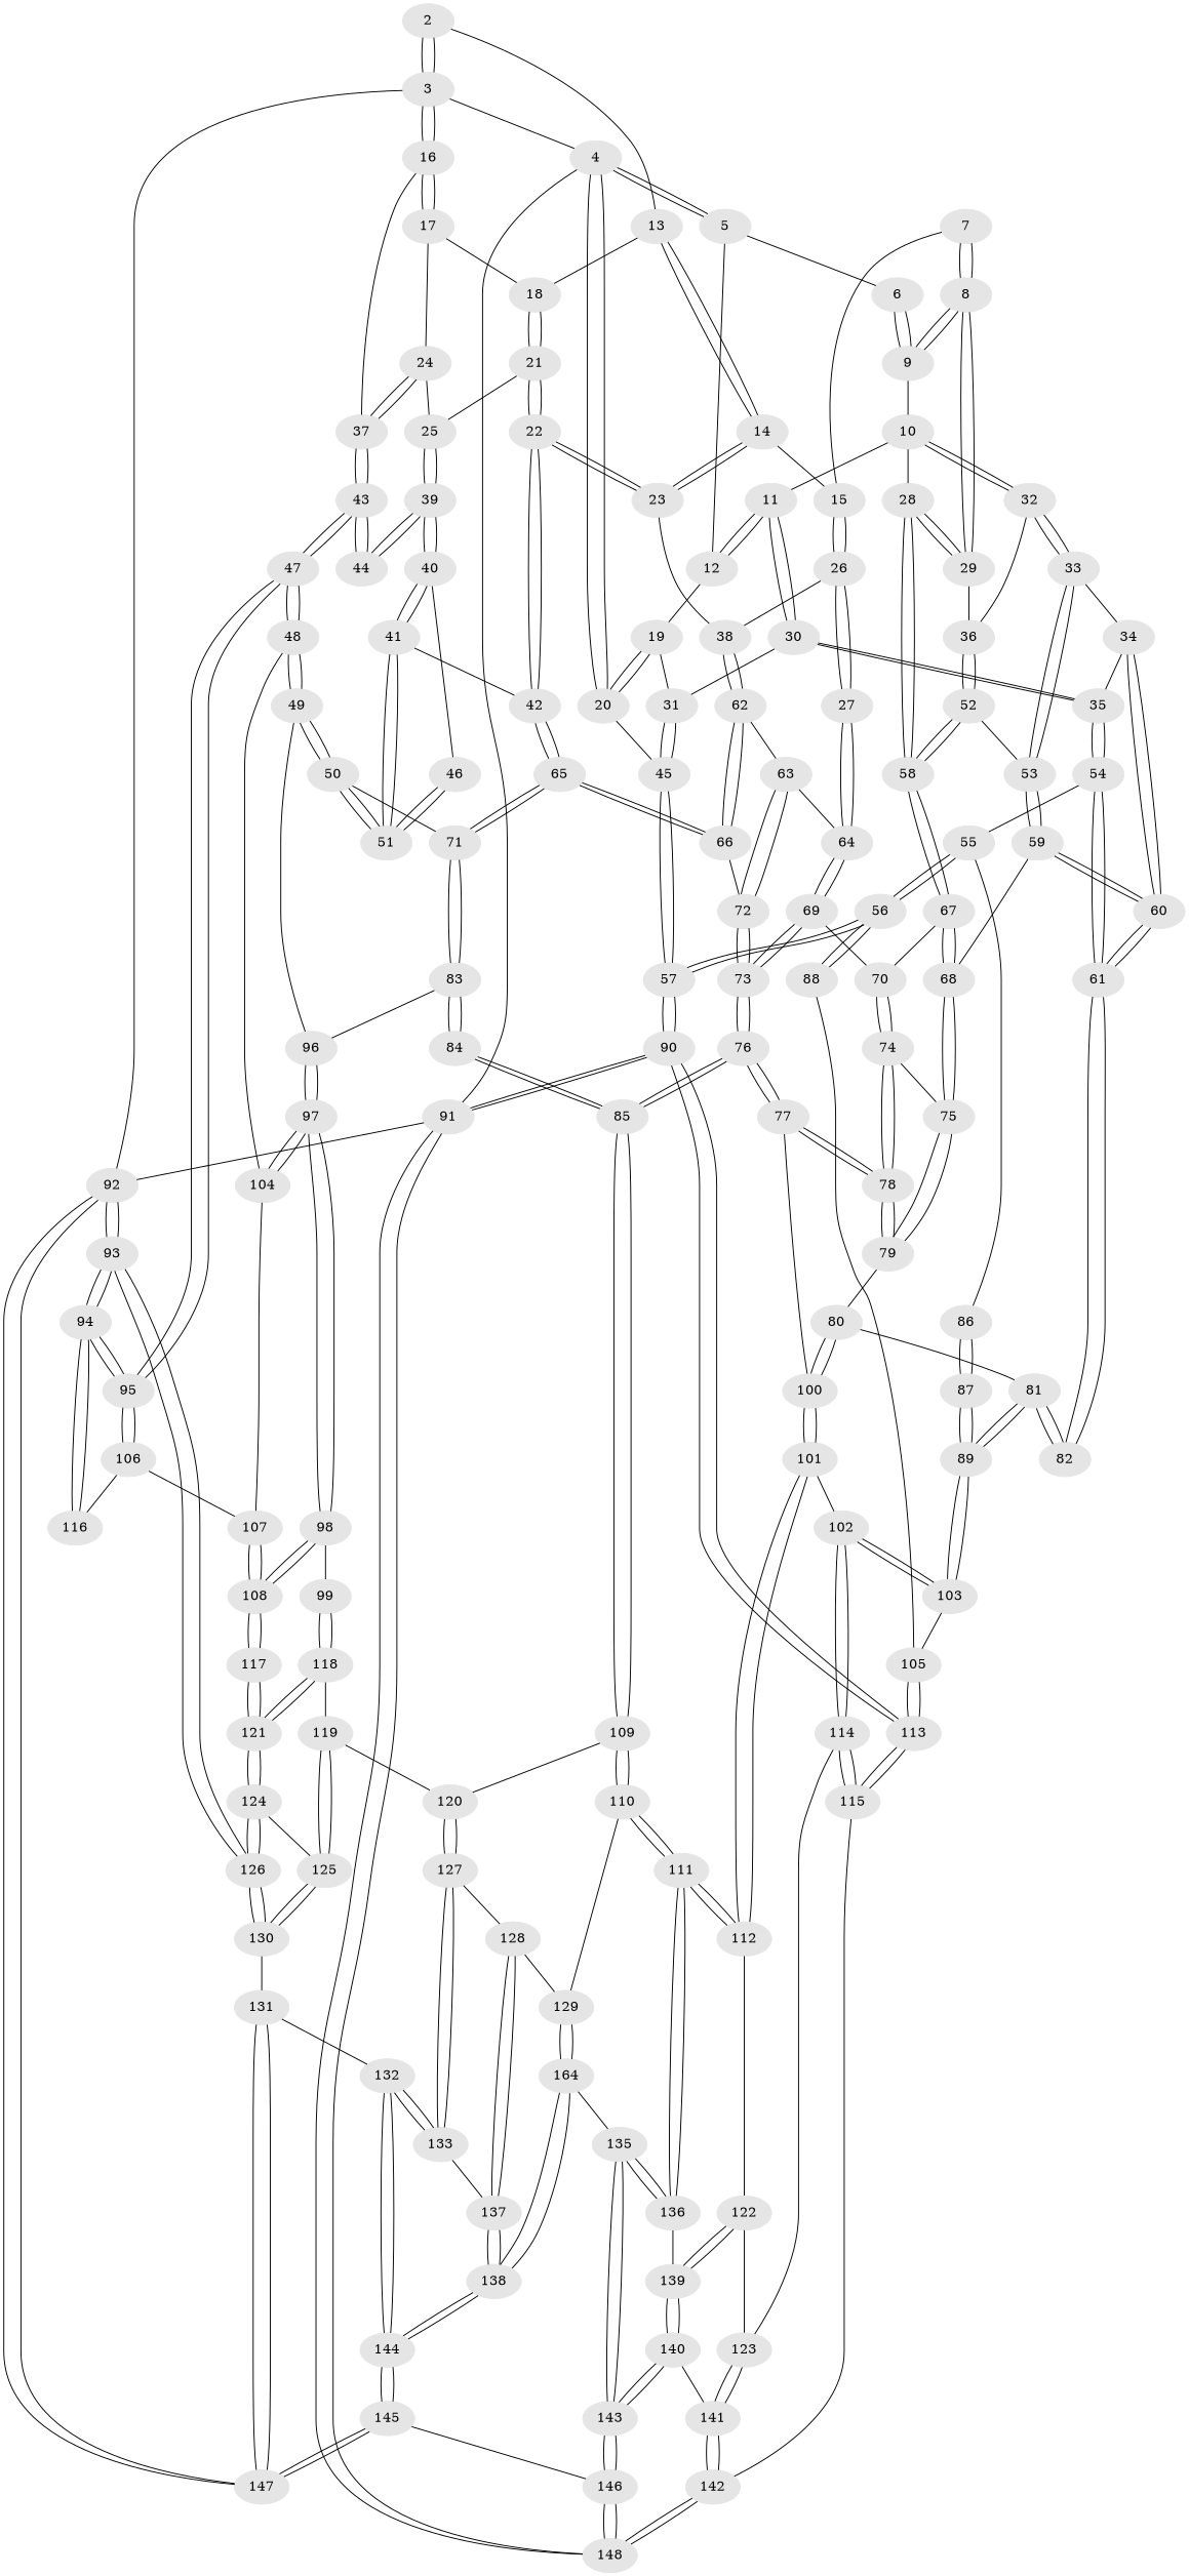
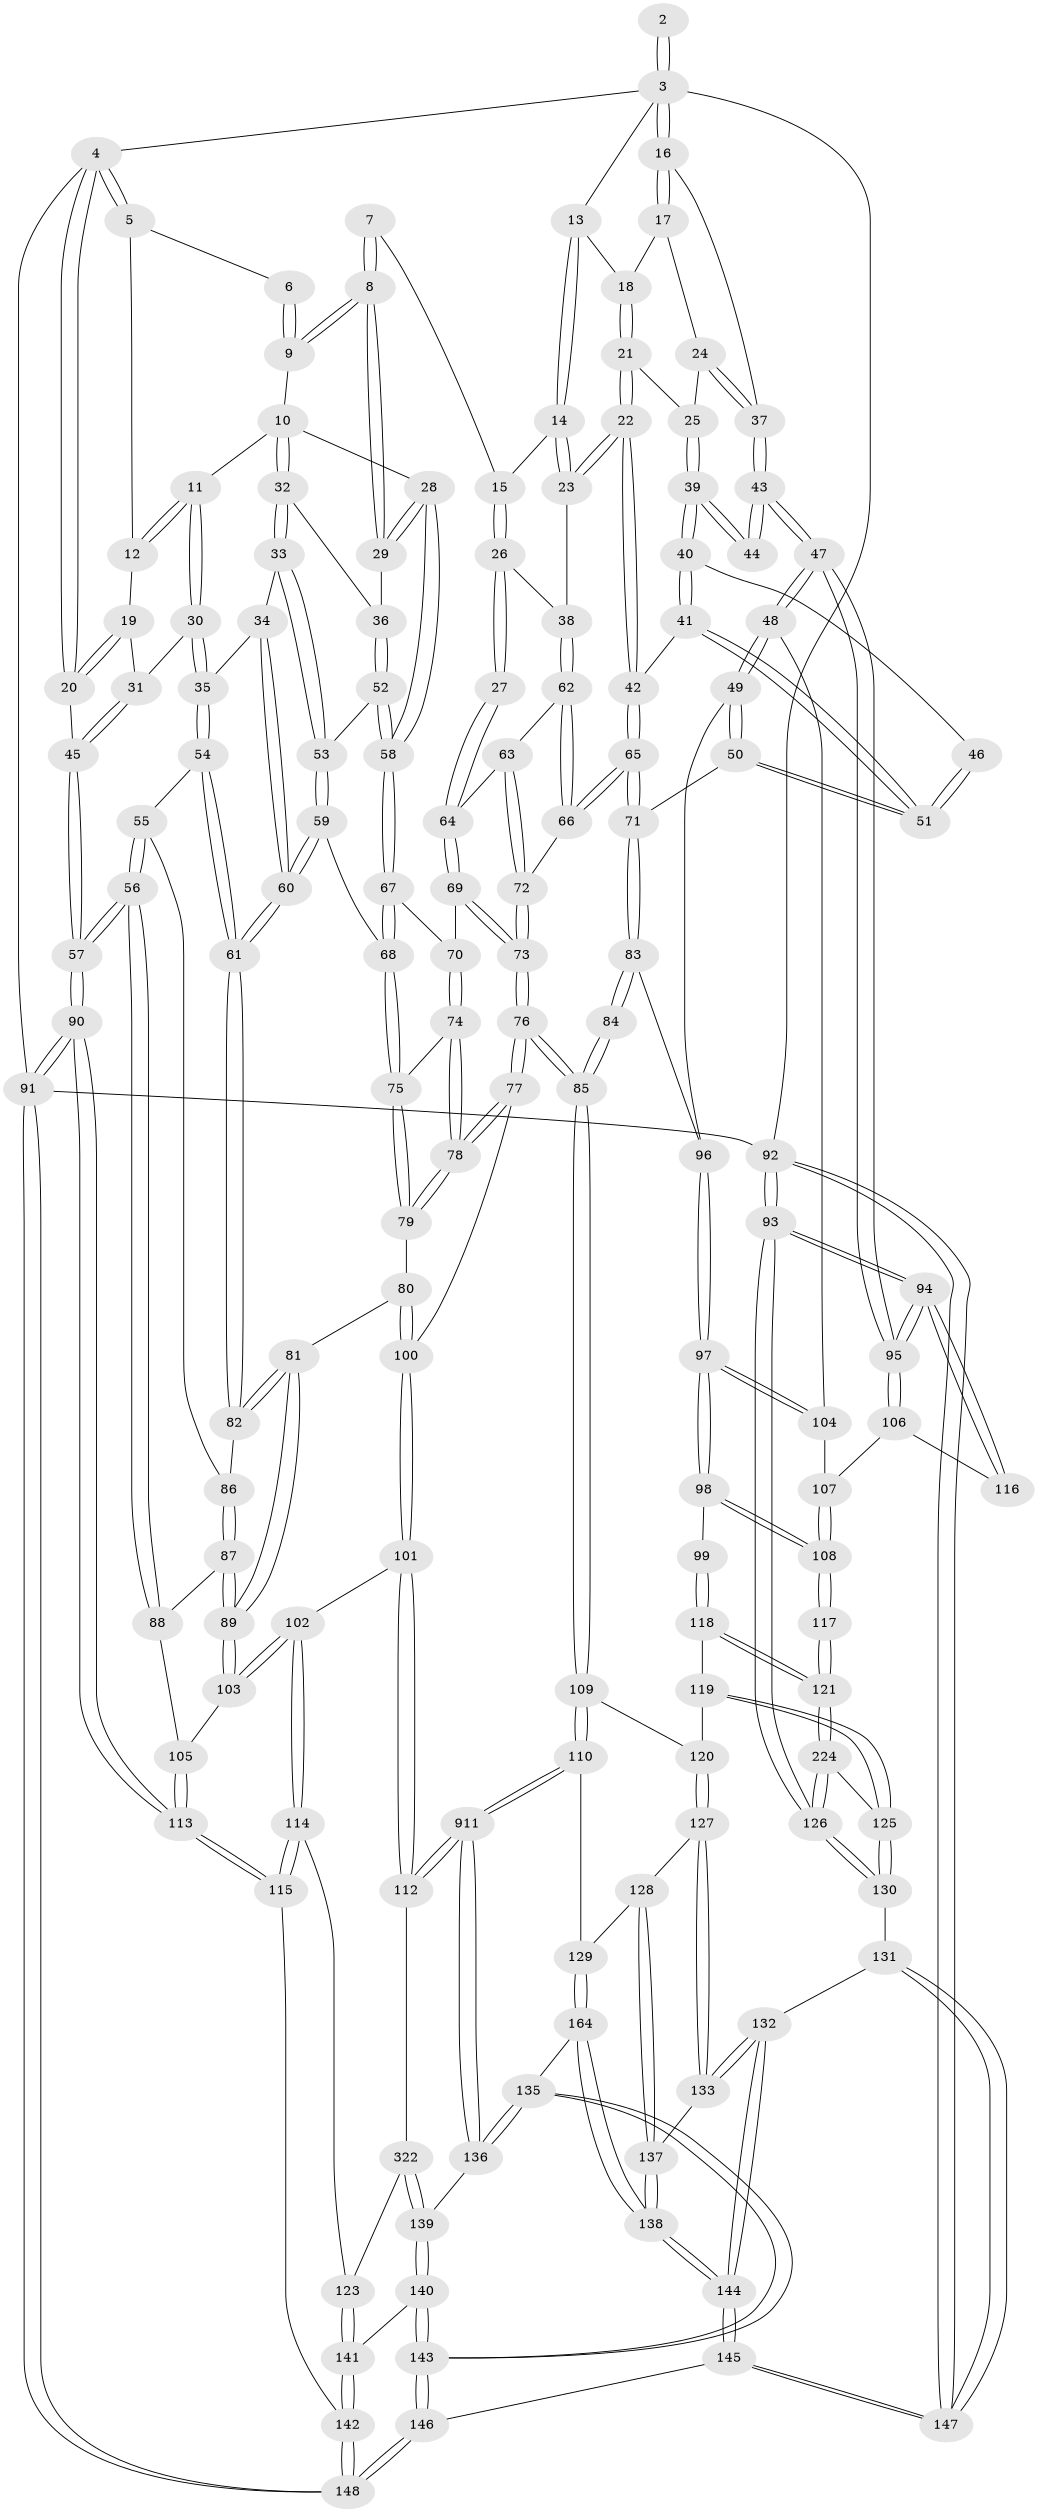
  graph {
    node [color=gray90 style=filled]
    2
    3
    13
    7
    8
    15
    4
    16
    92
    14
    18
    5
    20
    91
    17
    37
    93
    147
    6
    12
    45
    148
    9
    19
    10
    29
    26
    36
    11
    32
    28
    30
    33
    31
    35
    23
    21
    38
    27
    24
    43
    25
    22
    57
    42
    39
    65
    62
    40
    44
    64
    58
    69
    67
    52
    54
    34
    53
    60
    59
    61
    55
    47
    63
    66
    41
    46
    51
    71
    48
    95
    90
    49
    104
    106
    50
    96
    107
    97
    83
    68
    56
    86
    82
    88
    87
    105
    113
    70
    75
    72
    73
    74
    79
    76
    78
    84
    77
    85
    80
    100
    109
    101
    81
    89
    103
    99
    118
    110
    120
    115
    94
    126
    116
    130
    98
    108
    117
    121
    119
    102
    112
    114
-   122
+   122 [label=322]
    123
-   111
+   111 [label=911]
    129
    127
    136
    n130 [label=164]
    139
    142
    141
-   124
+   124 [label=224]
    125
    128
    133
    140
    131
    137
    138
    135
    132
    144
    145
    143
    146
    2 -- 3
    2 -- 3
-   2 -- 13
+   3 -- 13
    3 -- 4
    3 -- 16
    3 -- 16
    3 -- 92
    13 -- 14
    13 -- 14
    13 -- 18
    7 -- 8
    7 -- 8
    7 -- 15
    8 -- 9
    8 -- 9
    8 -- 29
    8 -- 29
    15 -- 26
    15 -- 26
    4 -- 5
    4 -- 5
    4 -- 20
    4 -- 20
    4 -- 91
    16 -- 17
    16 -- 17
    16 -- 37
    92 -- 93
    92 -- 93
    92 -- 147
    92 -- 147
    14 -- 15
    14 -- 23
    14 -- 23
    18 -- 21
    18 -- 21
    5 -- 6
    5 -- 12
    20 -- 45
    91 -- 92
    91 -- 148
    91 -- 148
    17 -- 18
    17 -- 24
    37 -- 43
    37 -- 43
    93 -- 94
    93 -- 94
    93 -- 126
    93 -- 126
    6 -- 9
    6 -- 9
    12 -- 19
    45 -- 57
    45 -- 57
    9 -- 10
    19 -- 20
    19 -- 20
    19 -- 31
    10 -- 11
    10 -- 32
    10 -- 32
    10 -- 28
    29 -- 36
    26 -- 38
    26 -- 27
    26 -- 27
    36 -- 52
    36 -- 52
    11 -- 12
    11 -- 12
    11 -- 30
    11 -- 30
    32 -- 36
    32 -- 33
    32 -- 33
    28 -- 29
    28 -- 29
    28 -- 58
    28 -- 58
    30 -- 31
    30 -- 35
    30 -- 35
    33 -- 34
    33 -- 53
    33 -- 53
    31 -- 45
    31 -- 45
    35 -- 54
    35 -- 54
    23 -- 38
    21 -- 25
    21 -- 22
    21 -- 22
    38 -- 62
    38 -- 62
    27 -- 64
    27 -- 64
    24 -- 37
    24 -- 37
    24 -- 25
    43 -- 44
    43 -- 44
    43 -- 47
    43 -- 47
    25 -- 39
    25 -- 39
    22 -- 23
    22 -- 23
    22 -- 42
    22 -- 42
    57 -- 90
    57 -- 90
    42 -- 65
    42 -- 65
    39 -- 40
    39 -- 40
    39 -- 44
    39 -- 44
    65 -- 66
    65 -- 66
    65 -- 71
    65 -- 71
    62 -- 63
    62 -- 66
    62 -- 66
    40 -- 41
    40 -- 41
    40 -- 46
    64 -- 69
    64 -- 69
    58 -- 67
    58 -- 67
    69 -- 70
    69 -- 73
    69 -- 73
    67 -- 68
    67 -- 68
    67 -- 70
    52 -- 58
    52 -- 58
    52 -- 53
    54 -- 61
    54 -- 61
    54 -- 55
    34 -- 35
    34 -- 60
    34 -- 60
    53 -- 59
    53 -- 59
    60 -- 61
    60 -- 61
    59 -- 60
    59 -- 60
    59 -- 68
    61 -- 82
    61 -- 82
    55 -- 56
    55 -- 56
    55 -- 86
    47 -- 48
    47 -- 48
    47 -- 95
    47 -- 95
    63 -- 64
    63 -- 72
    63 -- 72
    66 -- 72
    41 -- 42
    41 -- 51
    41 -- 51
    46 -- 51
    46 -- 51
    71 -- 83
    71 -- 83
    48 -- 49
    48 -- 49
    48 -- 104
    95 -- 106
    95 -- 106
    90 -- 91
    90 -- 91
    90 -- 113
    90 -- 113
    49 -- 50
    49 -- 50
    49 -- 96
    104 -- 107
    106 -- 107
    106 -- 116
    50 -- 51
    50 -- 51
    50 -- 71
    96 -- 97
    96 -- 97
    107 -- 108
    107 -- 108
    97 -- 104
    97 -- 104
    97 -- 98
    97 -- 98
    83 -- 96
    83 -- 84
    83 -- 84
    68 -- 75
    68 -- 75
    56 -- 57
    56 -- 57
    56 -- 88
    56 -- 88
    86 -- 87
    86 -- 87
+   82 -- 86
    88 -- 105
+   87 -- 88
    87 -- 89
    87 -- 89
    105 -- 113
    105 -- 113
    113 -- 115
    113 -- 115
    70 -- 74
    70 -- 74
    75 -- 79
    75 -- 79
    72 -- 73
    72 -- 73
    73 -- 76
    73 -- 76
    74 -- 75
    74 -- 78
    74 -- 78
    79 -- 80
    76 -- 77
    76 -- 77
    76 -- 85
    76 -- 85
    78 -- 79
    78 -- 79
    84 -- 85
    84 -- 85
    77 -- 78
    77 -- 78
    77 -- 100
    85 -- 109
    85 -- 109
    80 -- 100
    80 -- 100
    80 -- 81
    100 -- 101
    100 -- 101
    109 -- 110
    109 -- 110
    109 -- 120
    101 -- 102
    101 -- 112
    101 -- 112
    81 -- 82
    81 -- 82
    81 -- 89
    81 -- 89
    89 -- 103
    89 -- 103
    103 -- 105
    99 -- 118
    99 -- 118
    118 -- 121
    118 -- 121
    118 -- 119
    110 -- 111
    110 -- 111
    110 -- 129
    120 -- 127
    120 -- 127
    115 -- 142
    94 -- 95
    94 -- 95
    94 -- 116
    94 -- 116
    126 -- 130
    126 -- 130
    130 -- 131
    98 -- 99
    98 -- 108
    98 -- 108
    108 -- 117
    108 -- 117
    117 -- 121
    117 -- 121
    121 -- 124
    121 -- 124
    119 -- 120
    119 -- 125
    119 -- 125
    102 -- 103
    102 -- 103
    102 -- 114
    102 -- 114
    112 -- 122
    114 -- 115
    114 -- 115
    114 -- 123
    122 -- 123
    122 -- 139
    122 -- 139
    123 -- 141
    123 -- 141
    111 -- 112
    111 -- 112
    111 -- 136
    111 -- 136
    129 -- n130
    129 -- n130
    127 -- 128
    127 -- 133
    127 -- 133
    136 -- 139
    n130 -- 138
    n130 -- 138
    n130 -- 135
    139 -- 140
    139 -- 140
    142 -- 148
    142 -- 148
    141 -- 142
    141 -- 142
    124 -- 126
    124 -- 126
    124 -- 125
    125 -- 130
    125 -- 130
    128 -- 129
    128 -- 137
    128 -- 137
    133 -- 137
    140 -- 141
    140 -- 143
    140 -- 143
    131 -- 147
    131 -- 147
    131 -- 132
    137 -- 138
    137 -- 138
    138 -- 144
    138 -- 144
    135 -- 136
    135 -- 136
    135 -- 143
    135 -- 143
    132 -- 133
    132 -- 133
    132 -- 144
    132 -- 144
    144 -- 145
    144 -- 145
    145 -- 147
    145 -- 147
    145 -- 146
    143 -- 146
    143 -- 146
    146 -- 148
    146 -- 148
  }
